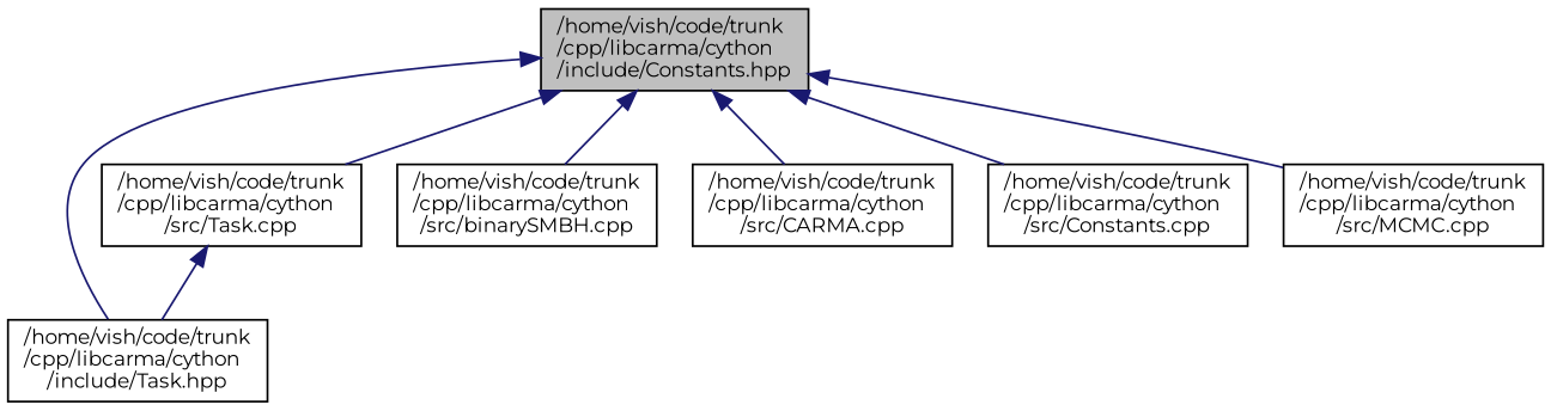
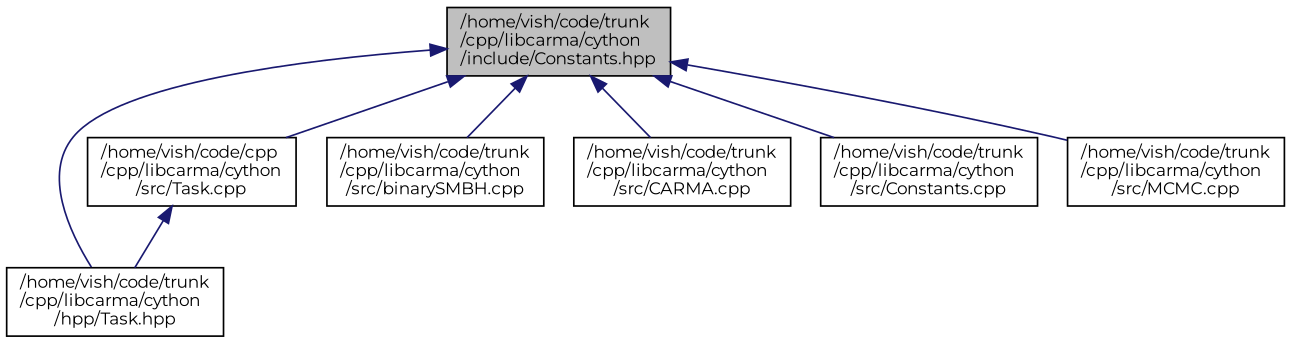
  digraph {
    fontname=Montserrat
    node [color=black fillcolor=white fontname=Montserrat fontsize=10 shape=record style=filled]
    edge [color=midnightblue dir=back fontname=Montserrat fontsize=10 labelfontname=Helvetica labelfontsize=10 style=solid]
    n1 [fillcolor=grey75 fontcolor=black height=0.2 label="/home/vish/code/trunk\l/cpp/libcarma/cython\l/include/Constants.hpp" width=0.4]
-   n2 [height=0.2 label="/home/vish/code/trunk\l/cpp/libcarma/cython\l/include/Task.hpp" width=0.4]
-   n3 [height=0.2 label="/home/vish/code/trunk\l/cpp/libcarma/cython\l/src/Task.cpp" width=0.4]
+   n2 [height=0.2 label="/home/vish/code/trunk\l/cpp/libcarma/cython\l/hpp/Task.hpp" width=0.4]
+   n3 [height=0.2 label="/home/vish/code/cpp\l/cpp/libcarma/cython\l/src/Task.cpp" width=0.4]
    n4 [height=0.2 label="/home/vish/code/trunk\l/cpp/libcarma/cython\l/src/binarySMBH.cpp" width=0.4]
    n5 [height=0.2 label="/home/vish/code/trunk\l/cpp/libcarma/cython\l/src/CARMA.cpp" width=0.4]
    n6 [height=0.2 label="/home/vish/code/trunk\l/cpp/libcarma/cython\l/src/Constants.cpp" width=0.4]
    n7 [height=0.2 label="/home/vish/code/trunk\l/cpp/libcarma/cython\l/src/MCMC.cpp" width=0.4]
    n1 -> n2
    n1 -> n3
    n1 -> n4
    n1 -> n5
    n1 -> n6
    n1 -> n7
    n3 -> n2
  }
